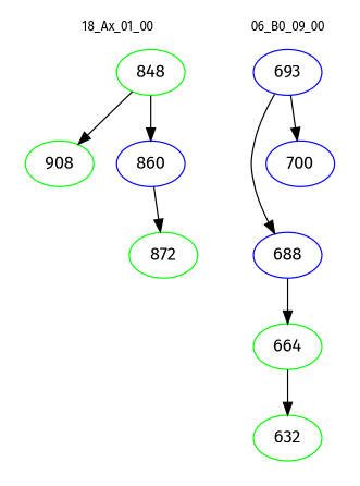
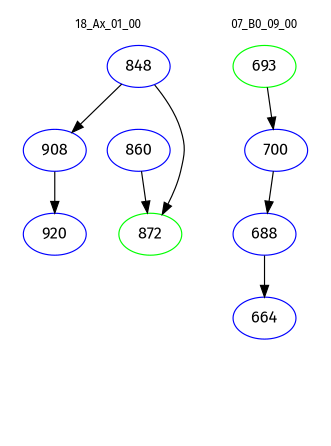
  digraph {
    fontname="Fira Sans"
    node [color=blue fontname="Fira Sans"]
    edge [color=black fontname="Fira Sans"]
-   n1 [color=green label=908]
-   n3 [color=green label=848]
+   n1 [label=908]
+   n2 [label=920]
+   n3 [label=848]
    n4 [label=860]
    n5 [color=green label=872]
-   n6 [label=693]
+   n6 [color=green label=693]
    n7 [label=688]
    n8 [label=700]
-   n9 [color=green label=664]
-   n10 [color=green label=632]
+   n9 [label=664]
    subgraph cluster_1 {
      color=white
      fontsize=10
      label="18_Ax_01_00"
      n1
+     n2
      n3
      n4
      n5
    }
    subgraph cluster_2 {
      color=white
      fontsize=10
-     label="06_B0_09_00"
+     label="07_B0_09_00"
      n6
      n7
      n8
      n9
-     n10
    }
+   n1 -> n2
    n3 -> n1
-   n3 -> n4
+   n3 -> n5
    n4 -> n5
-   n6 -> n7
+   n8 -> n7
    n6 -> n8
    n7 -> n9
-   n9 -> n10
  }
